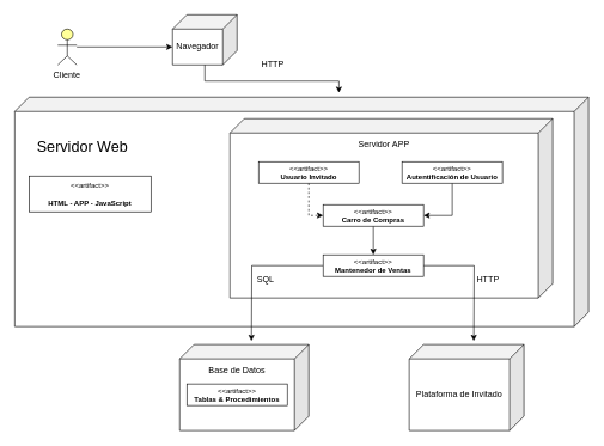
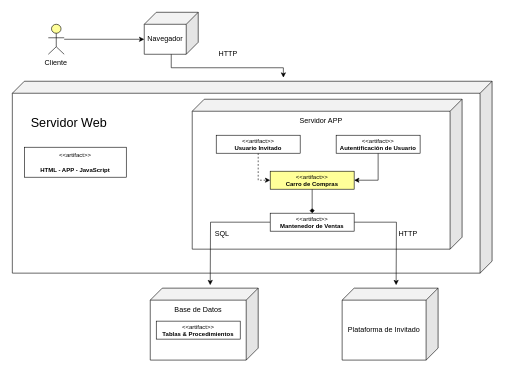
  <mxCell id="0" />
  <mxCell id="1" parent="0" />
  <mxCell id="2" value="Navegador" style="shape=cube;whiteSpace=wrap;html=1;boundedLbl=1;backgroundOutline=1;darkOpacity=0.05;darkOpacity2=0.1;size=20;direction=east;flipH=1;" parent="1" vertex="1"><mxGeometry x="240" y="20" width="90" height="70" as="geometry" /></mxCell>
  <mxCell id="3" value="&lt;p style=&quot;line-height: 0%; padding-top: 0px; padding-bottom: 200px;&quot;&gt;&lt;font style=&quot;font-size: 21px;&quot;&gt;&amp;nbsp; &amp;nbsp; &amp;nbsp;Servidor Web&lt;/font&gt;&lt;/p&gt;" style="shape=cube;whiteSpace=wrap;html=1;boundedLbl=1;backgroundOutline=1;darkOpacity=0.05;darkOpacity2=0.1;size=20;direction=east;flipH=1;align=left;" parent="1" vertex="1"><mxGeometry x="20" y="135" width="800" height="320" as="geometry" /></mxCell>
  <mxCell id="4" value="&lt;p style=&quot;line-height: 100%; padding-left: 0px; padding-bottom: 200px;&quot;&gt;Servidor APP&lt;/p&gt;" style="shape=cube;whiteSpace=wrap;html=1;boundedLbl=1;backgroundOutline=1;darkOpacity=0.05;darkOpacity2=0.1;size=20;direction=east;flipH=1;" parent="1" vertex="1"><mxGeometry x="320" y="165" width="450" height="250" as="geometry" /></mxCell>
  <mxCell id="5" value="&amp;lt;&amp;lt;artifact&amp;gt;&amp;gt;&lt;br style=&quot;font-size: 10px;&quot;&gt;&lt;br style=&quot;font-size: 10px;&quot;&gt;&lt;b style=&quot;font-size: 10px;&quot;&gt;HTML - APP - JavaScript&lt;/b&gt;" style="html=1;align=center;verticalAlign=middle;dashed=0;whiteSpace=wrap;fontSize=10;" parent="1" vertex="1"><mxGeometry x="40" y="245" width="170" height="50" as="geometry" /></mxCell>
- <mxCell id="6" style="edgeStyle=orthogonalEdgeStyle;rounded=0;orthogonalLoop=1;jettySize=auto;html=1;entryX=0.5;entryY=0;entryDx=0;entryDy=0;" parent="1" source="7" target="19" edge="1"><mxGeometry relative="1" as="geometry" /></mxCell>
- <mxCell id="7" value="&amp;lt;&amp;lt;artifact&amp;gt;&amp;gt;&lt;br style=&quot;font-size: 10px;&quot;&gt;&lt;b&gt;Carro de Compras&lt;/b&gt;" style="html=1;align=center;verticalAlign=middle;dashed=0;whiteSpace=wrap;fontSize=10;" parent="1" vertex="1"><mxGeometry x="450" y="285" width="140" height="30" as="geometry" /></mxCell>
+ <mxCell id="6" style="edgeStyle=orthogonalEdgeStyle;rounded=0;orthogonalLoop=1;jettySize=auto;html=1;entryX=0.5;entryY=0;entryDx=0;entryDy=0;endArrow=diamond;" parent="1" source="7" target="19" edge="1"><mxGeometry relative="1" as="geometry" /></mxCell>
+ <mxCell id="7" value="&amp;lt;&amp;lt;artifact&amp;gt;&amp;gt;&lt;br style=&quot;font-size: 10px;&quot;&gt;&lt;b&gt;Carro de Compras&lt;/b&gt;" style="html=1;align=center;verticalAlign=middle;dashed=0;whiteSpace=wrap;fontSize=10;fillColor=#ffff99;" parent="1" vertex="1"><mxGeometry x="450" y="285" width="140" height="30" as="geometry" /></mxCell>
  <mxCell id="8" style="edgeStyle=orthogonalEdgeStyle;rounded=0;orthogonalLoop=1;jettySize=auto;html=1;entryX=1;entryY=0.5;entryDx=0;entryDy=0;" parent="1" source="9" target="7" edge="1"><mxGeometry relative="1" as="geometry" /></mxCell>
  <mxCell id="9" value="&amp;lt;&amp;lt;artifact&amp;gt;&amp;gt;&lt;br style=&quot;font-size: 10px;&quot;&gt;&lt;b style=&quot;font-size: 10px;&quot;&gt;Autentificación de Usuario&lt;/b&gt;" style="html=1;align=center;verticalAlign=middle;dashed=0;whiteSpace=wrap;fontSize=10;" parent="1" vertex="1"><mxGeometry x="560" y="225" width="140" height="30" as="geometry" /></mxCell>
  <mxCell id="10" value="Plataforma de Invitado" style="shape=cube;whiteSpace=wrap;html=1;boundedLbl=1;backgroundOutline=1;darkOpacity=0.05;darkOpacity2=0.1;size=20;direction=east;flipH=1;" parent="1" vertex="1"><mxGeometry x="570" y="480" width="160" height="120" as="geometry" /></mxCell>
  <mxCell id="11" value="&lt;p style=&quot;line-height: 100%; padding-left: 0px; padding-bottom: 70px;&quot;&gt;Base de Datos&lt;/p&gt;" style="shape=cube;whiteSpace=wrap;html=1;boundedLbl=1;backgroundOutline=1;darkOpacity=0.05;darkOpacity2=0.1;size=20;direction=east;flipH=1;" parent="1" vertex="1"><mxGeometry x="250" y="480" width="180" height="120" as="geometry" /></mxCell>
  <mxCell id="12" value="&amp;lt;&amp;lt;artifact&amp;gt;&amp;gt;&lt;br style=&quot;font-size: 10px;&quot;&gt;&lt;b style=&quot;font-size: 10px;&quot;&gt;Tablas &amp;amp; Procedimientos&lt;/b&gt;" style="html=1;align=center;verticalAlign=middle;dashed=0;whiteSpace=wrap;fontSize=10;" parent="1" vertex="1"><mxGeometry x="260" y="535" width="140" height="30" as="geometry" /></mxCell>
  <mxCell id="13" value="HTTP" style="text;html=1;align=center;verticalAlign=middle;whiteSpace=wrap;rounded=0;" parent="1" vertex="1"><mxGeometry x="350" y="75" width="60" height="30" as="geometry" /></mxCell>
  <mxCell id="14" style="edgeStyle=orthogonalEdgeStyle;rounded=0;orthogonalLoop=1;jettySize=auto;html=1;entryX=0.435;entryY=-0.019;entryDx=0;entryDy=0;entryPerimeter=0;" parent="1" source="2" target="3" edge="1"><mxGeometry relative="1" as="geometry" /></mxCell>
  <mxCell id="15" style="edgeStyle=orthogonalEdgeStyle;rounded=0;orthogonalLoop=1;jettySize=auto;html=1;entryX=0;entryY=0.5;entryDx=0;entryDy=0;dashed=1;" parent="1" source="16" target="7" edge="1"><mxGeometry relative="1" as="geometry" /></mxCell>
  <mxCell id="16" value="&amp;lt;&amp;lt;artifact&amp;gt;&amp;gt;&lt;br style=&quot;font-size: 10px;&quot;&gt;&lt;b&gt;Usuario Invitado&lt;/b&gt;" style="html=1;align=center;verticalAlign=middle;dashed=0;whiteSpace=wrap;fontSize=10;" parent="1" vertex="1"><mxGeometry x="360" y="225" width="140" height="30" as="geometry" /></mxCell>
  <mxCell id="17" style="edgeStyle=orthogonalEdgeStyle;rounded=0;orthogonalLoop=1;jettySize=auto;html=1;" parent="1" source="19" edge="1"><mxGeometry relative="1" as="geometry"><mxPoint x="660" y="475" as="targetPoint" /></mxGeometry></mxCell>
  <mxCell id="18" style="edgeStyle=orthogonalEdgeStyle;rounded=0;orthogonalLoop=1;jettySize=auto;html=1;" parent="1" source="19" edge="1"><mxGeometry relative="1" as="geometry"><mxPoint x="350" y="475" as="targetPoint" /></mxGeometry></mxCell>
  <mxCell id="19" value="&amp;lt;&amp;lt;artifact&amp;gt;&amp;gt;&lt;br style=&quot;font-size: 10px;&quot;&gt;&lt;b&gt;Mantenedor de Ventas&lt;/b&gt;" style="html=1;align=center;verticalAlign=middle;dashed=0;whiteSpace=wrap;fontSize=10;" parent="1" vertex="1"><mxGeometry x="450" y="355" width="140" height="30" as="geometry" /></mxCell>
  <mxCell id="20" value="HTTP" style="text;html=1;align=center;verticalAlign=middle;whiteSpace=wrap;rounded=0;" parent="1" vertex="1"><mxGeometry x="650" y="375" width="60" height="30" as="geometry" /></mxCell>
  <mxCell id="21" value="&lt;div&gt;SQL&lt;/div&gt;" style="text;html=1;align=center;verticalAlign=middle;whiteSpace=wrap;rounded=0;" parent="1" vertex="1"><mxGeometry x="340" y="375" width="60" height="30" as="geometry" /></mxCell>
  <mxCell id="22" style="edgeStyle=orthogonalEdgeStyle;rounded=0;orthogonalLoop=1;jettySize=auto;html=1;entryX=0;entryY=0;entryDx=90;entryDy=45;entryPerimeter=0;" parent="1" source="24" target="2" edge="1"><mxGeometry relative="1" as="geometry"><mxPoint x="120" y="25" as="sourcePoint" /></mxGeometry></mxCell>
  <mxCell id="23" value="Cliente" style="text;html=1;align=center;verticalAlign=middle;whiteSpace=wrap;rounded=0;" vertex="1" parent="1"><mxGeometry x="63.25" y="90" width="60" height="30" as="geometry" /></mxCell>
  <mxCell id="24" value="" style="html=1;outlineConnect=0;whiteSpace=wrap;fillColor=#ffff99;verticalLabelPosition=bottom;verticalAlign=top;align=center;shape=mxgraph.archimate3.actor;" vertex="1" parent="1"><mxGeometry x="80" y="40" width="26.5" height="50" as="geometry" /></mxCell>
